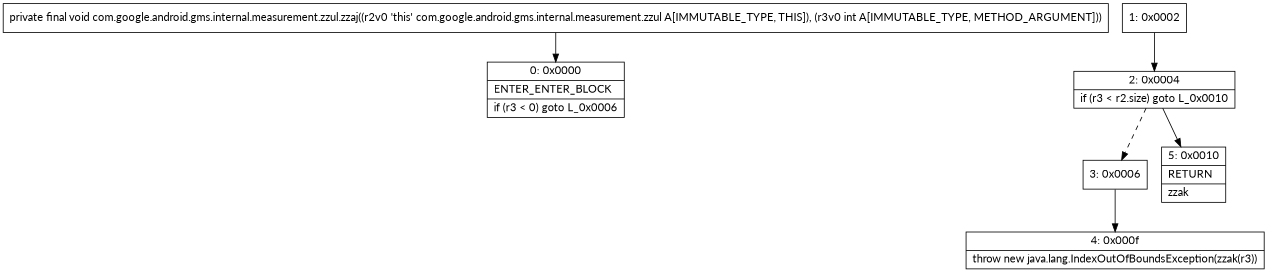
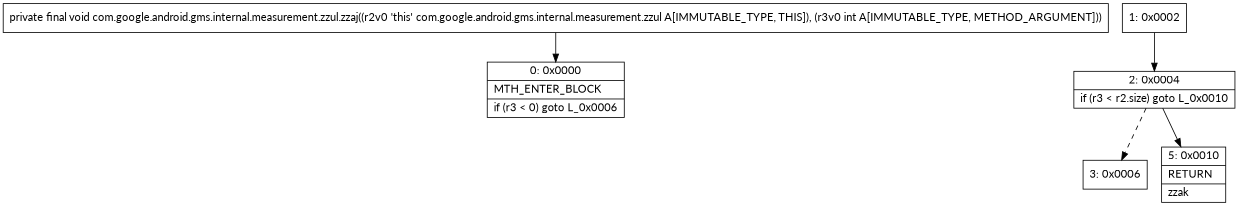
  digraph {
    fontname=Lato
    node [fontname=Lato shape=record]
    edge [fontname=Lato]
-   n1 [label="{0\:\ 0x0000|ENTER_ENTER_BLOCK\l|if (r3 \< 0) goto L_0x0006\l}"]
+   n1 [label="{0\:\ 0x0000|MTH_ENTER_BLOCK\l|if (r3 \< 0) goto L_0x0006\l}"]
    n2 [label="{1\:\ 0x0002}"]
    n3 [label="{2\:\ 0x0004|if (r3 \< r2.size) goto L_0x0010\l}"]
    n4 [label="{3\:\ 0x0006}"]
-   n5 [label="{4\:\ 0x000f|throw new java.lang.IndexOutOfBoundsException(zzak(r3))\l}"]
    n6 [label="{5\:\ 0x0010|RETURN\l|zzak\l}"]
    n7 [label="{private final void com.google.android.gms.internal.measurement.zzul.zzaj((r2v0 'this' com.google.android.gms.internal.measurement.zzul A[IMMUTABLE_TYPE, THIS]), (r3v0 int A[IMMUTABLE_TYPE, METHOD_ARGUMENT])) }"]
    n2 -> n3
    n3 -> n4 [style=dashed]
    n3 -> n6
-   n4 -> n5
    n7 -> n1
  }
